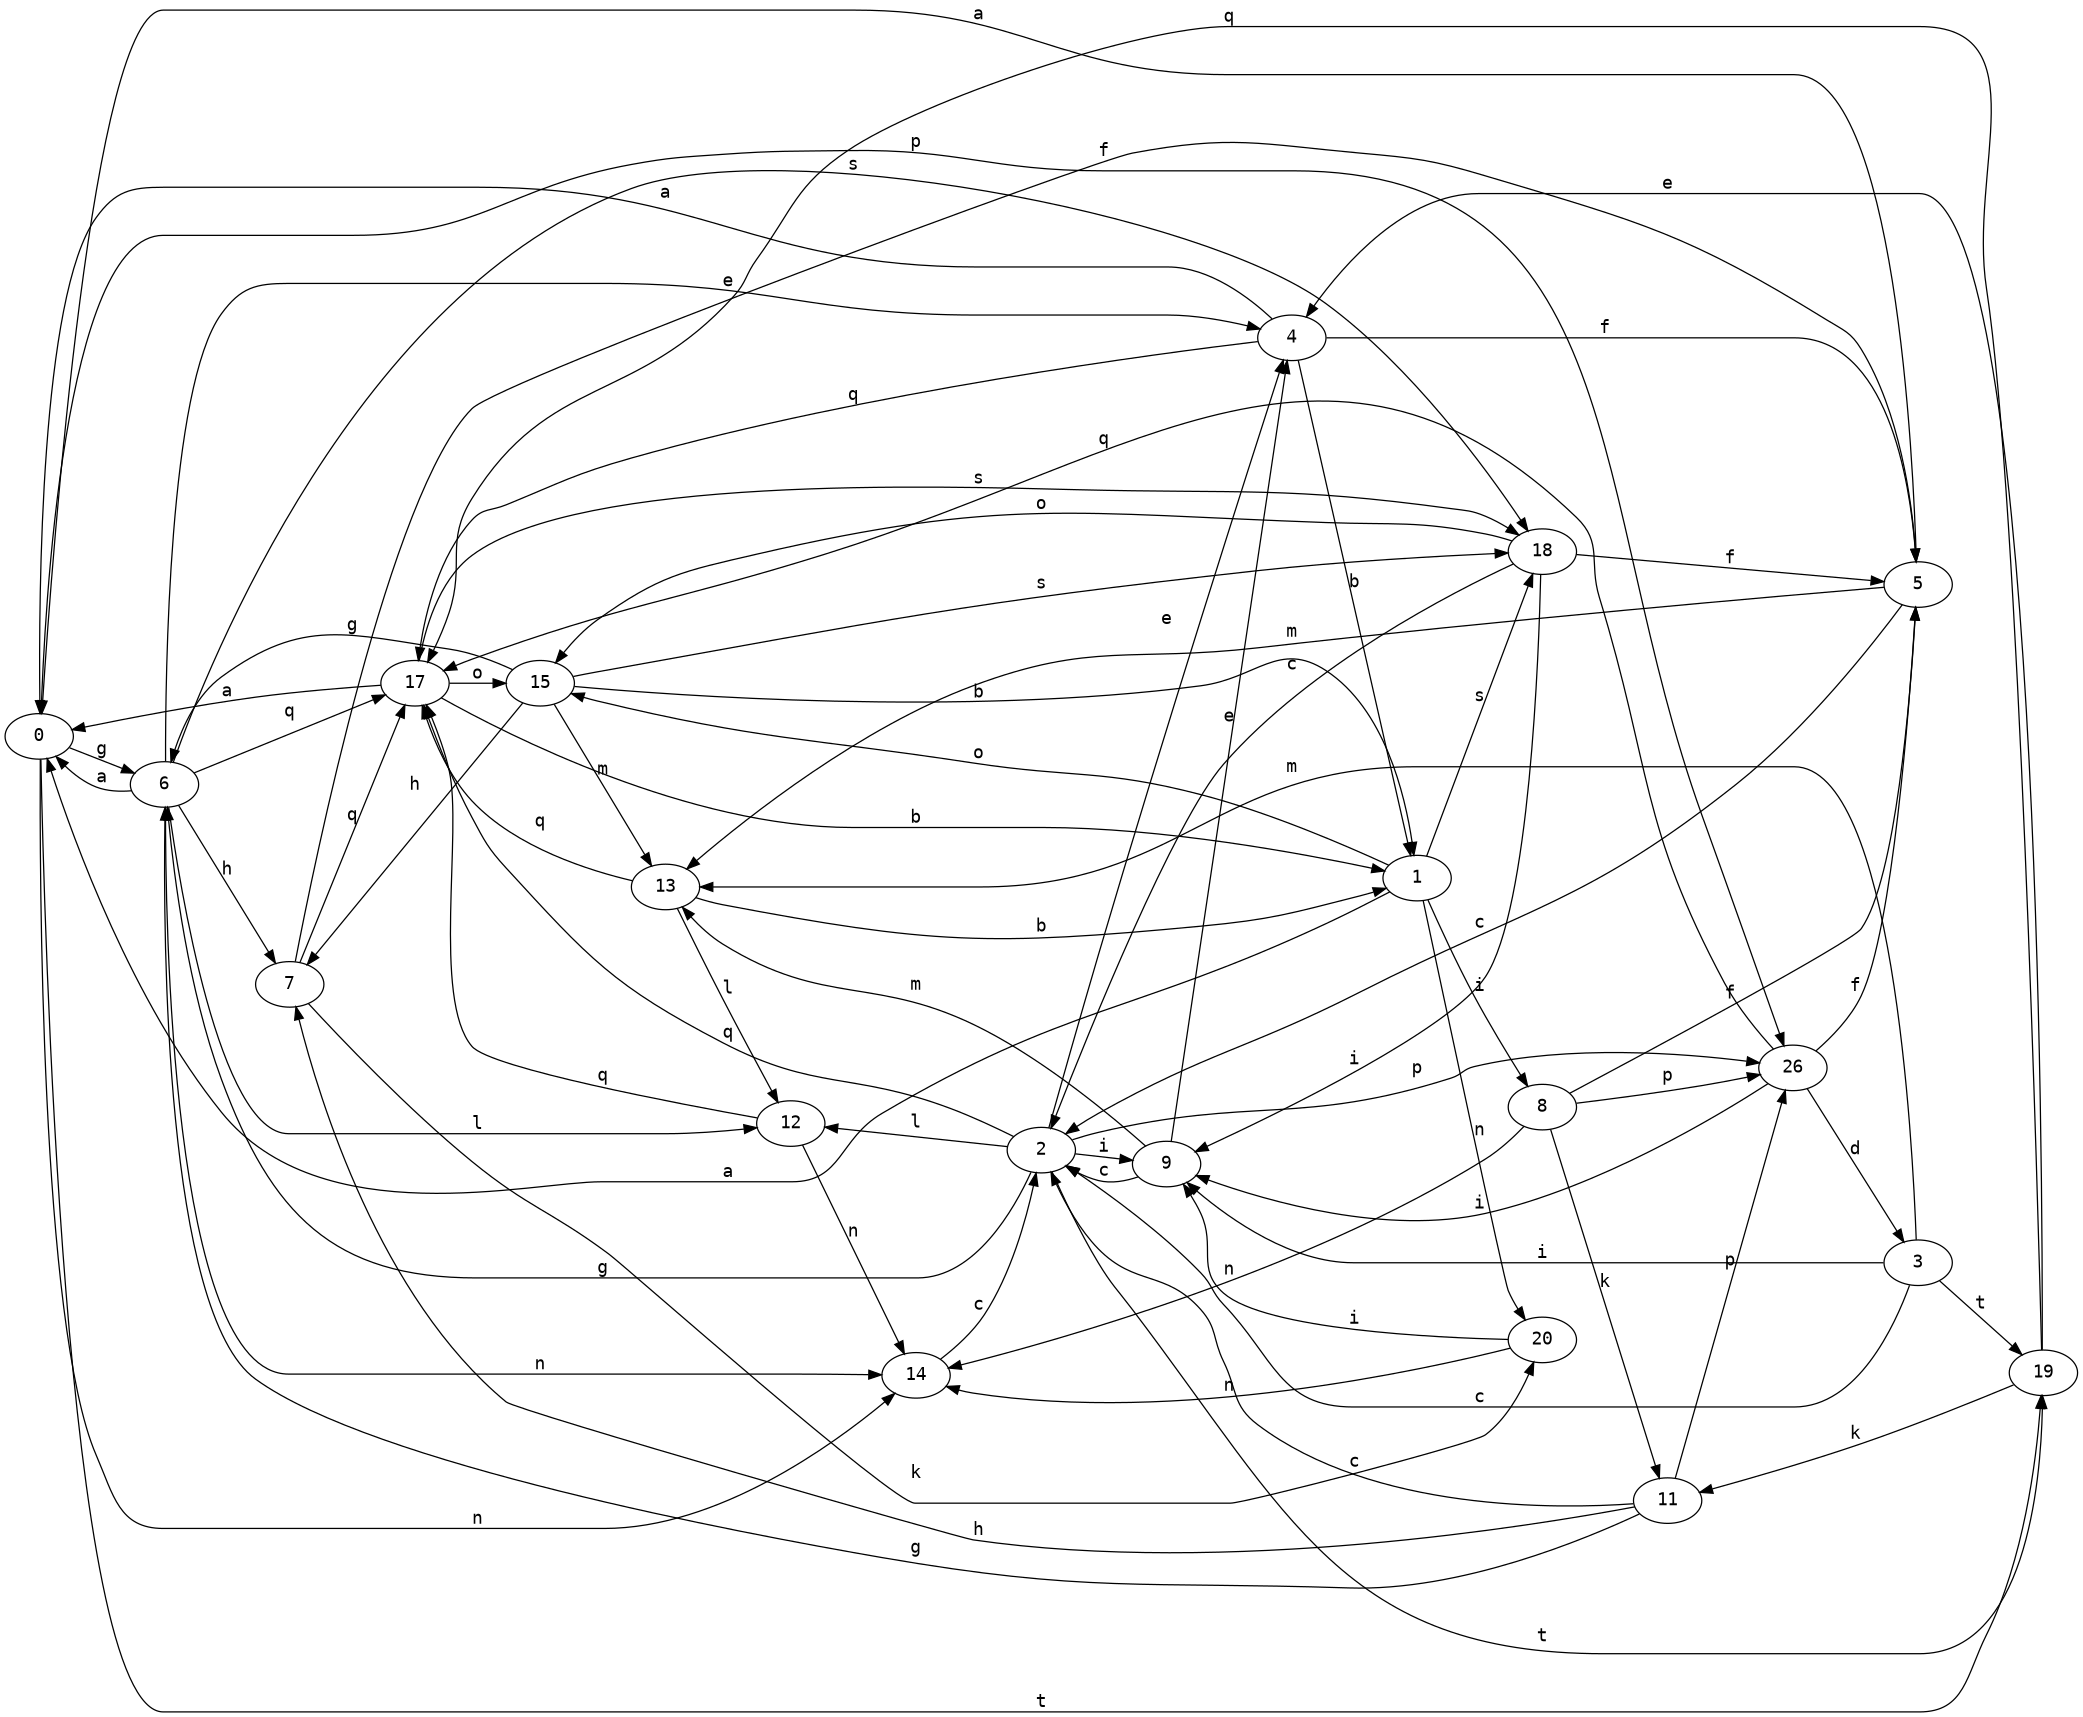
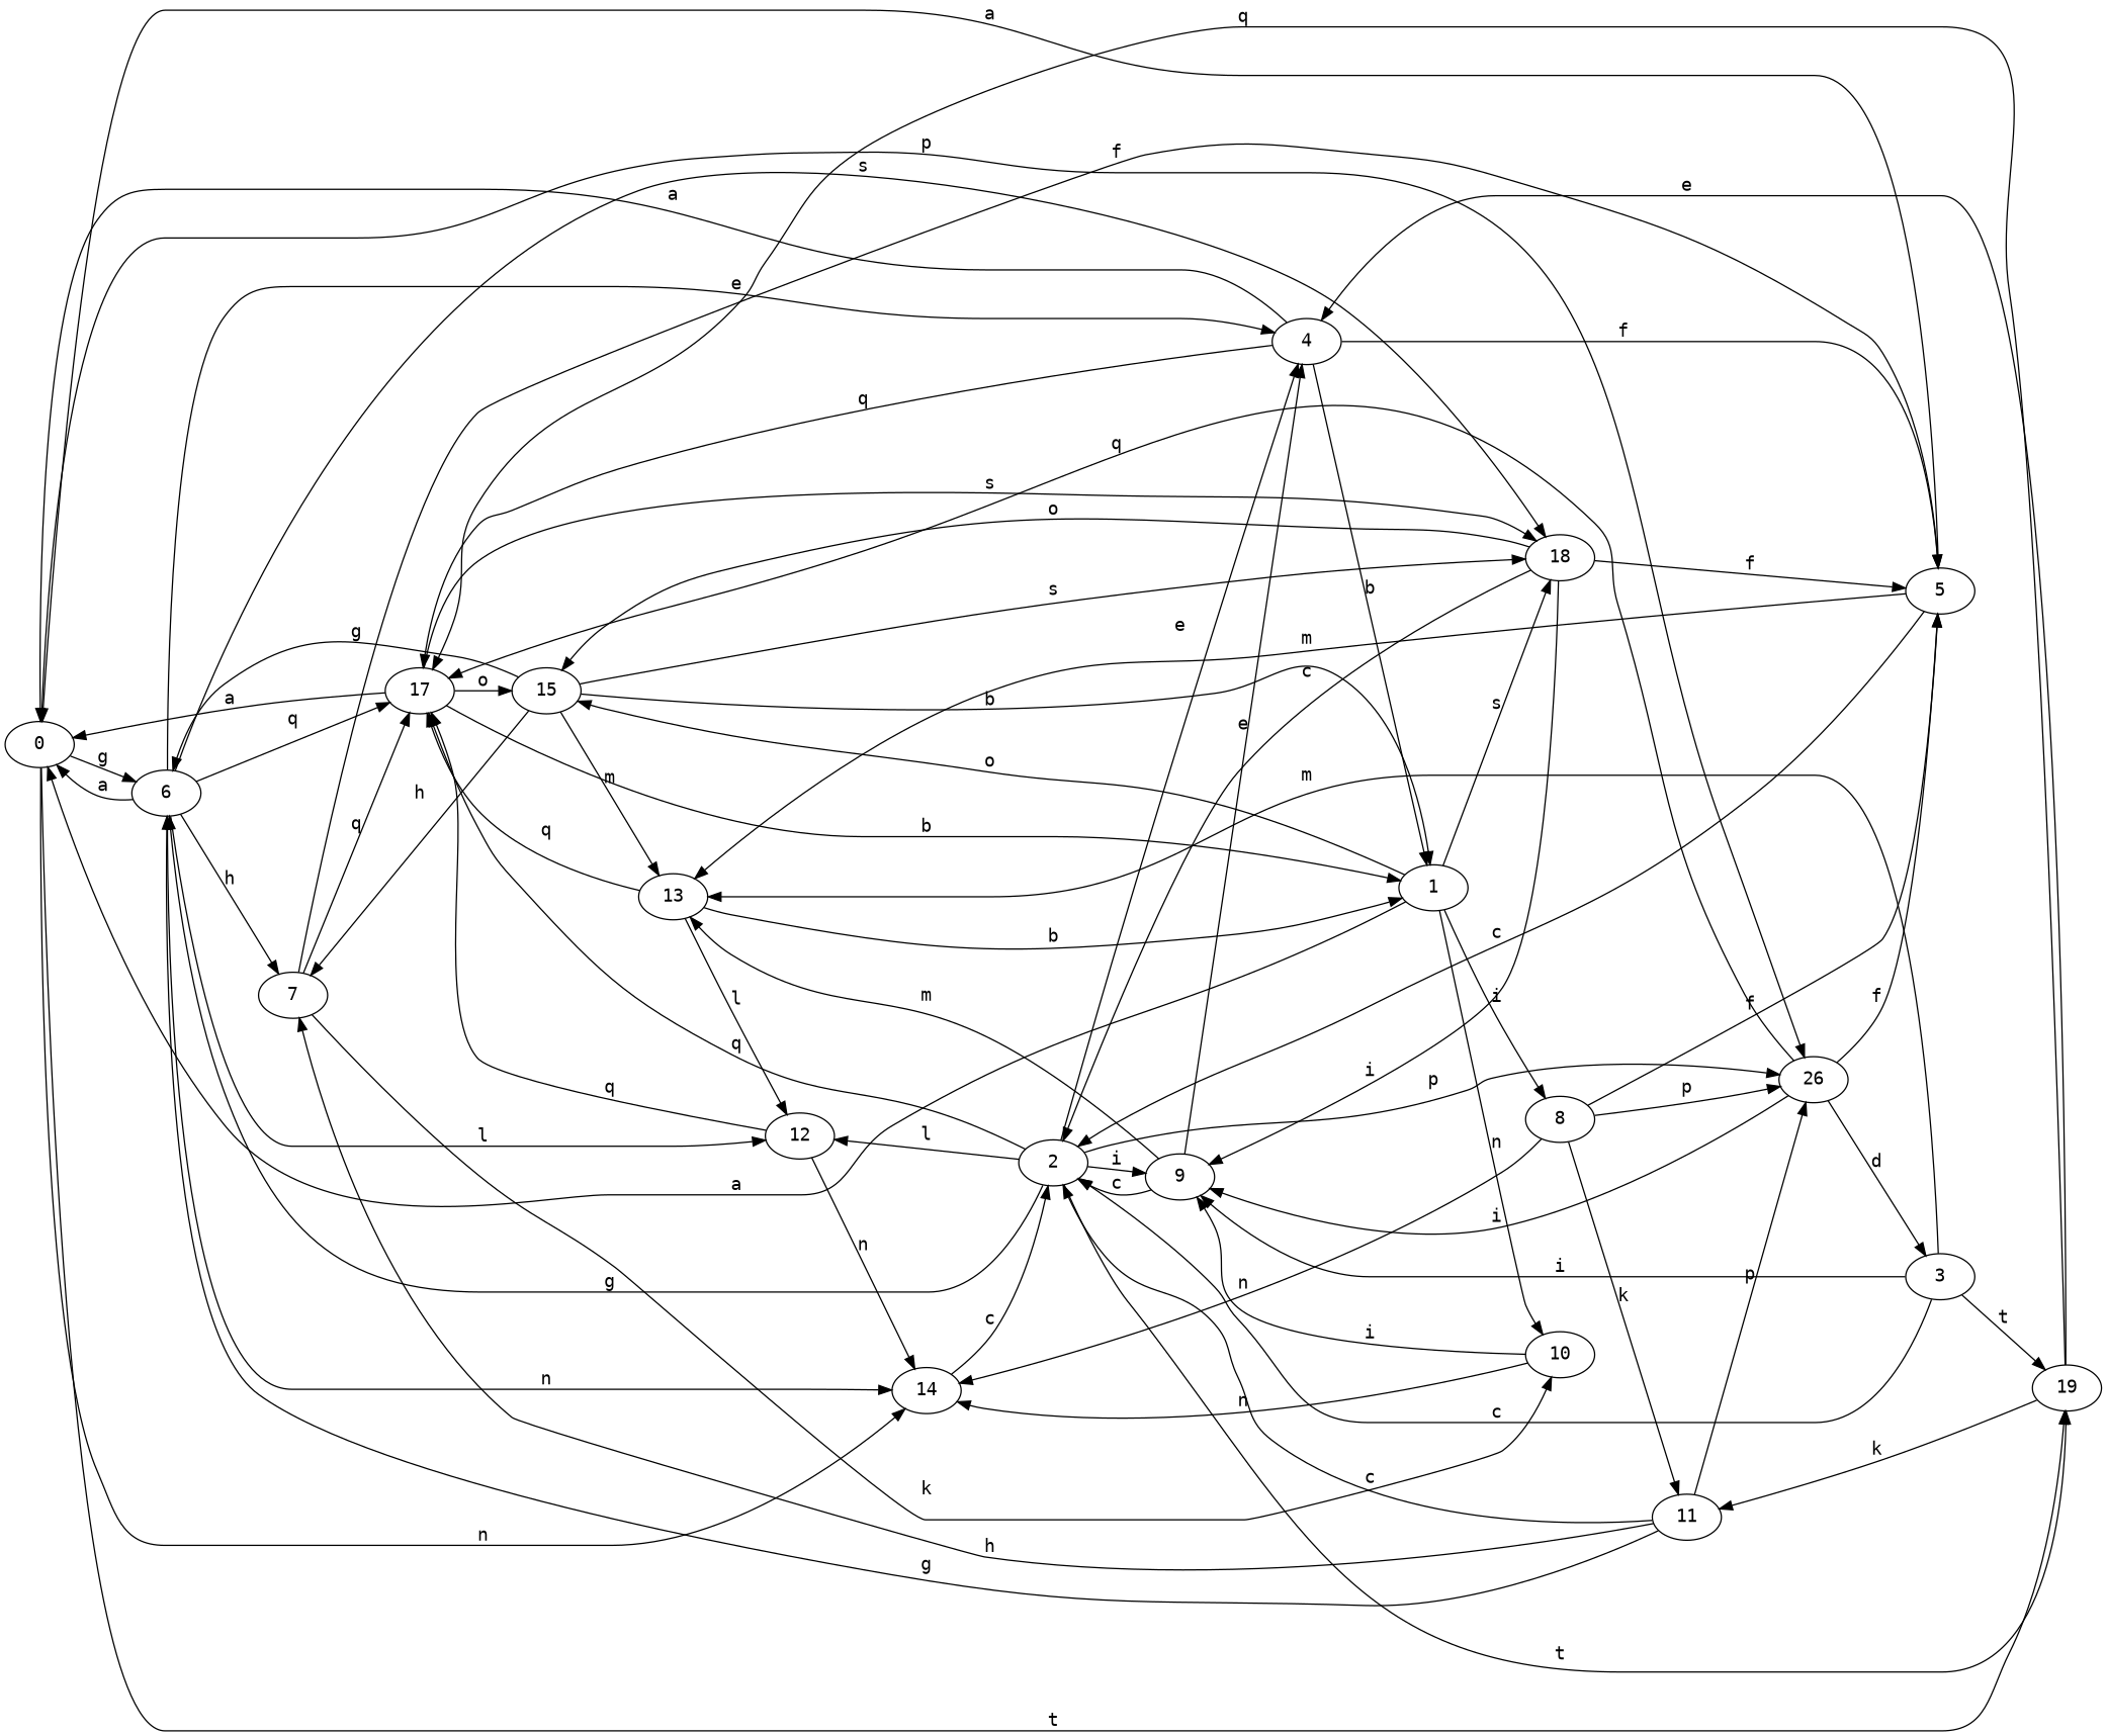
  strict digraph {
    fontname="DejaVu Sans Mono"
    rankdir=LR
    node [fontname="DejaVu Sans Mono"]
    edge [fontname="DejaVu Sans Mono"]
    0
    6
    14
    n4 [label=26]
    19
    18
    4
    12
    17
    7
    2
    9
    3
    5
    11
    1
    8
    15
-   10 [label=20]
+   10
    13
    0 -> 6 [label=g]
    0 -> 14 [label=n]
    0 -> n4 [label=p]
    0 -> 19 [label=t]
    6 -> 0 [label=a]
    6 -> 14 [label=n]
    6 -> 18 [label=s]
    6 -> 4 [label=e]
    6 -> 12 [label=l]
    6 -> 17 [label=q]
    6 -> 7 [label=h]
    14 -> 2 [label=c]
    n4 -> 17 [label=q]
    n4 -> 9 [label=i]
    n4 -> 3 [label=d]
    n4 -> 5 [label=f]
    19 -> 4 [label=e]
    19 -> 17 [label=q]
    19 -> 11 [label=k]
    18 -> 2 [label=c]
    18 -> 9 [label=i]
    18 -> 5 [label=f]
    18 -> 15 [label=o]
    4 -> 0 [label=a]
    4 -> 17 [label=q]
    4 -> 5 [label=f]
    4 -> 1 [label=b]
    12 -> 14 [label=n]
    12 -> 17 [label=q]
    17 -> 0 [label=a]
    17 -> 18 [label=s]
    17 -> 1 [label=b]
    17 -> 15 [label=o]
    7 -> 17 [label=q]
    7 -> 5 [label=f]
    7 -> 10 [label=k]
    2 -> 6 [label=g]
    2 -> n4 [label=p]
    2 -> 19 [label=t]
    2 -> 4 [label=e]
    2 -> 12 [label=l]
    2 -> 17 [label=q]
    2 -> 9 [label=i]
    9 -> 4 [label=e]
    9 -> 2 [label=c]
    9 -> 13 [label=m]
    3 -> 19 [label=t]
    3 -> 2 [label=c]
    3 -> 9 [label=i]
    3 -> 13 [label=m]
    5 -> 0 [label=a]
    5 -> 2 [label=c]
    5 -> 13 [label=m]
    11 -> 6 [label=g]
    11 -> n4 [label=p]
    11 -> 7 [label=h]
    11 -> 2 [label=c]
    1 -> 0 [label=a]
    1 -> 18 [label=s]
    1 -> 8 [label=i]
    1 -> 15 [label=o]
    1 -> 10 [label=n]
    8 -> 14 [label=n]
    8 -> n4 [label=p]
    8 -> 5 [label=f]
    8 -> 11 [label=k]
    15 -> 6 [label=g]
    15 -> 18 [label=s]
    15 -> 7 [label=h]
    15 -> 1 [label=b]
    15 -> 13 [label=m]
    10 -> 14 [label=n]
    10 -> 9 [label=i]
    13 -> 12 [label=l]
    13 -> 17 [label=q]
    13 -> 1 [label=b]
  }
